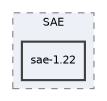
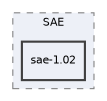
  digraph {
    compound=true
-   n1 [color=grey25 fillcolor="#edf0f7" fontname=Helvetica fontsize=10 label="sae-1.22" shape=box style="filled,bold,"]
+   n1 [color=grey25 fillcolor="#edf0f7" fontname=Helvetica fontsize=10 label="sae-1.02" shape=box style="filled,bold,"]
    subgraph cluster_1 {
      bgcolor="#edf0f7"
      fontname=Helvetica
      fontsize=10
      label=SAE
      pencolor=grey50
      style="filled,dashed,"
      n1
    }
  }
